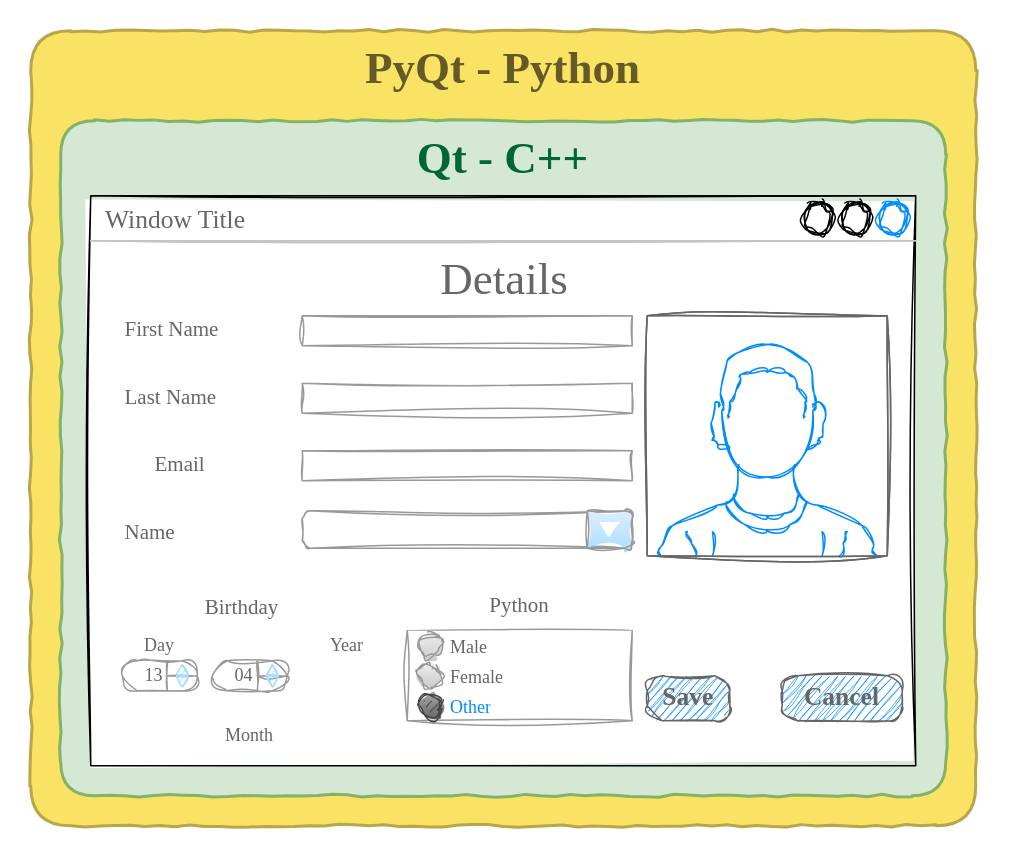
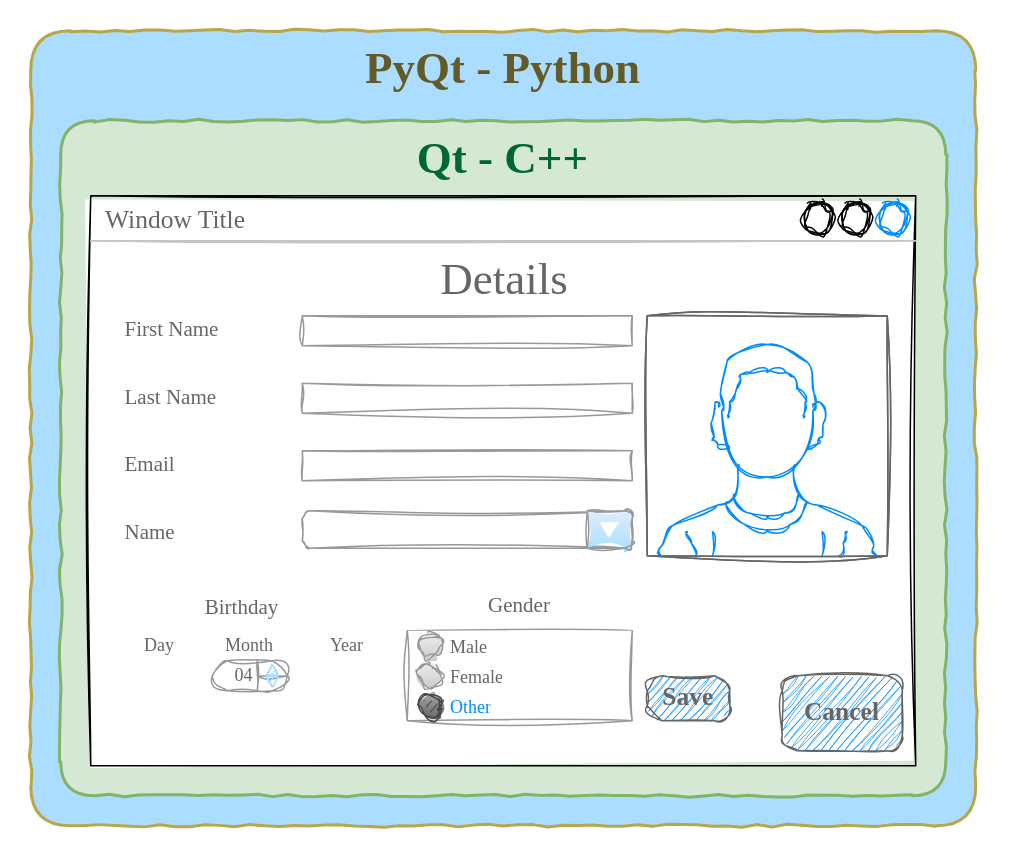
  <mxCell id="0" />
  <mxCell id="1" parent="0" />
- <mxCell id="2" value="PyQt - Python" style="rounded=1;whiteSpace=wrap;html=1;sketch=1;hachureGap=4;jiggle=2;curveFitting=1;fontFamily=Architects Daughter;fontSource=https%3A%2F%2Ffonts.googleapis.com%2Fcss%3Ffamily%3DArchitects%2BDaughter;verticalAlign=top;textShadow=0;fontSize=30;fontStyle=1;fillColor=#fae264;strokeColor=#B8A649;sketchStyle=comic;strokeWidth=2;fontColor=#635A28;arcSize=5;" vertex="1" parent="1"><mxGeometry x="20" y="20" width="630" height="530" as="geometry" /></mxCell>
+ <mxCell id="2" value="PyQt - Python" style="rounded=1;whiteSpace=wrap;html=1;sketch=1;hachureGap=4;jiggle=2;curveFitting=1;fontFamily=Architects Daughter;fontSource=https%3A%2F%2Ffonts.googleapis.com%2Fcss%3Ffamily%3DArchitects%2BDaughter;verticalAlign=top;textShadow=0;fontSize=30;fontStyle=1;fillColor=#aaddff;strokeColor=#B8A649;sketchStyle=comic;strokeWidth=2;fontColor=#635A28;arcSize=5;" vertex="1" parent="1"><mxGeometry x="20" y="20" width="630" height="530" as="geometry" /></mxCell>
  <mxCell id="3" value="Qt - C++" style="rounded=1;whiteSpace=wrap;html=1;sketch=1;hachureGap=4;jiggle=2;curveFitting=1;fontFamily=Architects Daughter;fontSource=https%3A%2F%2Ffonts.googleapis.com%2Fcss%3Ffamily%3DArchitects%2BDaughter;fillColor=#d5e8d4;strokeColor=#82b366;sketchStyle=comic;fontSize=30;verticalAlign=top;fontStyle=1;fontColor=#006633;strokeWidth=2;arcSize=5;" vertex="1" parent="1"><mxGeometry x="40" y="80" width="590" height="450" as="geometry" /></mxCell>
  <mxCell id="4" value="" style="group;fontStyle=1" vertex="1" connectable="0" parent="1"><mxGeometry x="60" y="130" width="596" height="405" as="geometry" /></mxCell>
  <mxCell id="5" value="Window Title" style="strokeWidth=1;shadow=0;dashed=0;align=center;html=1;shape=mxgraph.mockup.containers.window;align=left;verticalAlign=top;spacingLeft=8;strokeColor2=#008cff;strokeColor3=#c4c4c4;fontColor=#666666;mainText=;fontSize=17;labelBackgroundColor=none;whiteSpace=wrap;sketch=1;hachureGap=4;jiggle=2;curveFitting=1;fontFamily=Architects Daughter;fontSource=https%3A%2F%2Ffonts.googleapis.com%2Fcss%3Ffamily%3DArchitects%2BDaughter;" vertex="1" parent="4"><mxGeometry width="550" height="380" as="geometry" /></mxCell>
  <mxCell id="6" value="Save" style="strokeWidth=1;shadow=0;dashed=0;align=center;html=1;shape=mxgraph.mockup.buttons.button;strokeColor=#666666;fontColor=#666666;mainText=;buttonStyle=round;fontSize=17;fontStyle=1;fillColor=#008cff;whiteSpace=wrap;sketch=1;hachureGap=4;jiggle=2;curveFitting=1;fontFamily=Architects Daughter;fontSource=https%3A%2F%2Ffonts.googleapis.com%2Fcss%3Ffamily%3DArchitects%2BDaughter;" vertex="1" parent="4"><mxGeometry x="371" y="320" width="55" height="30" as="geometry" /></mxCell>
- <mxCell id="7" value="Cancel" style="strokeWidth=1;shadow=0;dashed=0;align=center;html=1;shape=mxgraph.mockup.buttons.button;strokeColor=#666666;fontColor=#666666;mainText=;buttonStyle=round;fontSize=17;fontStyle=1;fillColor=#008cff;whiteSpace=wrap;sketch=1;hachureGap=4;jiggle=2;curveFitting=1;fontFamily=Architects Daughter;fontSource=https%3A%2F%2Ffonts.googleapis.com%2Fcss%3Ffamily%3DArchitects%2BDaughter;" vertex="1" parent="4"><mxGeometry x="461" y="320" width="80" height="30" as="geometry" /></mxCell>
+ <mxCell id="7" value="Cancel" style="strokeWidth=1;shadow=0;dashed=0;align=center;html=1;shape=mxgraph.mockup.buttons.button;strokeColor=#666666;fontColor=#666666;mainText=;buttonStyle=round;fontSize=17;fontStyle=1;fillColor=#008cff;whiteSpace=wrap;sketch=1;hachureGap=4;jiggle=2;curveFitting=1;fontFamily=Architects Daughter;fontSource=https%3A%2F%2Ffonts.googleapis.com%2Fcss%3Ffamily%3DArchitects%2BDaughter;" vertex="1" parent="4"><mxGeometry x="461" y="320" width="80" height="50" as="geometry" /></mxCell>
  <mxCell id="8" value="Details" style="text;html=1;align=center;verticalAlign=middle;whiteSpace=wrap;rounded=0;fontFamily=Architects Daughter;fontSource=https%3A%2F%2Ffonts.googleapis.com%2Fcss%3Ffamily%3DArchitects%2BDaughter;fontSize=30;fontColor=#666666;" vertex="1" parent="4"><mxGeometry x="11" y="40" width="530" height="30" as="geometry" /></mxCell>
  <mxCell id="9" value="" style="verticalLabelPosition=bottom;shadow=0;dashed=0;align=center;html=1;verticalAlign=top;strokeWidth=1;shape=mxgraph.mockup.containers.userMale;strokeColor=#666666;strokeColor2=#008cff;sketch=1;hachureGap=4;jiggle=2;curveFitting=1;fontFamily=Architects Daughter;fontSource=https%3A%2F%2Ffonts.googleapis.com%2Fcss%3Ffamily%3DArchitects%2BDaughter;" vertex="1" parent="4"><mxGeometry x="371" y="80" width="160" height="160" as="geometry" /></mxCell>
  <mxCell id="10" value="" style="rounded=0;whiteSpace=wrap;html=1;sketch=1;hachureGap=4;jiggle=2;curveFitting=1;fontFamily=Architects Daughter;fontSource=https%3A%2F%2Ffonts.googleapis.com%2Fcss%3Ffamily%3DArchitects%2BDaughter;strokeColor=#999999;" vertex="1" parent="4"><mxGeometry x="141" y="80" width="220" height="20" as="geometry" /></mxCell>
  <mxCell id="11" value="First Name" style="text;html=1;align=left;verticalAlign=middle;whiteSpace=wrap;rounded=0;fontFamily=Architects Daughter;fontSource=https%3A%2F%2Ffonts.googleapis.com%2Fcss%3Ffamily%3DArchitects%2BDaughter;fontColor=#666666;fontSize=14;" vertex="1" parent="4"><mxGeometry x="21" y="75" width="90" height="30" as="geometry" /></mxCell>
  <mxCell id="12" value="" style="rounded=0;whiteSpace=wrap;html=1;sketch=1;hachureGap=4;jiggle=2;curveFitting=1;fontFamily=Architects Daughter;fontSource=https%3A%2F%2Ffonts.googleapis.com%2Fcss%3Ffamily%3DArchitects%2BDaughter;strokeColor=#999999;" vertex="1" parent="4"><mxGeometry x="141" y="125" width="220" height="20" as="geometry" /></mxCell>
  <mxCell id="13" value="Last Name" style="text;html=1;align=left;verticalAlign=middle;whiteSpace=wrap;rounded=0;fontFamily=Architects Daughter;fontSource=https%3A%2F%2Ffonts.googleapis.com%2Fcss%3Ffamily%3DArchitects%2BDaughter;fontColor=#666666;fontSize=14;" vertex="1" parent="4"><mxGeometry x="21" y="120" width="90" height="30" as="geometry" /></mxCell>
  <mxCell id="14" value="" style="group;fontSize=14;" vertex="1" connectable="0" parent="4"><mxGeometry x="211" y="260" width="150" height="90" as="geometry" /></mxCell>
  <mxCell id="15" value="" style="swimlane;strokeColor=#999999;swimlaneFillColor=#FFFFFF;fillColor=#ffffff;fontColor=#666666;fontStyle=0;childLayout=stackLayout;horizontal=1;startSize=0;horizontalStack=0;resizeParent=1;resizeParentMax=0;resizeLast=0;collapsible=0;marginBottom=0;whiteSpace=wrap;html=1;sketch=1;hachureGap=4;jiggle=2;curveFitting=1;fontFamily=Architects Daughter;fontSource=https%3A%2F%2Ffonts.googleapis.com%2Fcss%3Ffamily%3DArchitects%2BDaughter;fontSize=12;" vertex="1" parent="14"><mxGeometry y="30" width="150" height="60" as="geometry" /></mxCell>
  <mxCell id="16" value="&lt;font color=&quot;#666666&quot; style=&quot;font-size: 12px;&quot;&gt;Male&lt;/font&gt;" style="text;strokeColor=none;align=left;verticalAlign=middle;spacingLeft=27;spacingRight=10;overflow=hidden;points=[[0,0.5],[1,0.5]];portConstraint=eastwest;rotatable=0;whiteSpace=wrap;html=1;fillColor=none;fontColor=inherit;fontSize=14;fontFamily=Architects Daughter;fontSource=https%3A%2F%2Ffonts.googleapis.com%2Fcss%3Ffamily%3DArchitects%2BDaughter;" vertex="1" parent="15"><mxGeometry width="150" height="20" as="geometry" /></mxCell>
  <mxCell id="17" value="" style="shape=ellipse;resizable=0;fillColor=#EEEEEE;strokeColor=#999999;gradientColor=#cccccc;html=1;sketch=1;hachureGap=4;jiggle=2;curveFitting=1;fontFamily=Architects Daughter;fontSource=https%3A%2F%2Ffonts.googleapis.com%2Fcss%3Ffamily%3DArchitects%2BDaughter;" vertex="1" parent="16"><mxGeometry y="0.5" width="15" height="15" relative="1" as="geometry"><mxPoint x="8" y="-7.5" as="offset" /></mxGeometry></mxCell>
  <mxCell id="18" value="&lt;font color=&quot;#666666&quot; style=&quot;font-size: 12px;&quot;&gt;Female&lt;/font&gt;" style="text;strokeColor=none;align=left;verticalAlign=middle;spacingLeft=27;spacingRight=10;overflow=hidden;points=[[0,0.5],[1,0.5]];portConstraint=eastwest;rotatable=0;whiteSpace=wrap;html=1;rSize=5;fillColor=none;fontColor=inherit;fontSize=14;fontFamily=Architects Daughter;fontSource=https%3A%2F%2Ffonts.googleapis.com%2Fcss%3Ffamily%3DArchitects%2BDaughter;" vertex="1" parent="15"><mxGeometry y="20" width="150" height="20" as="geometry" /></mxCell>
  <mxCell id="19" value="" style="shape=ellipse;resizable=0;fillColor=#EEEEEE;strokeColor=#999999;gradientColor=#cccccc;html=1;sketch=1;hachureGap=4;jiggle=2;curveFitting=1;fontFamily=Architects Daughter;fontSource=https%3A%2F%2Ffonts.googleapis.com%2Fcss%3Ffamily%3DArchitects%2BDaughter;" vertex="1" parent="18"><mxGeometry y="0.5" width="15" height="15" relative="1" as="geometry"><mxPoint x="8" y="-7.5" as="offset" /></mxGeometry></mxCell>
  <mxCell id="20" value="&lt;font style=&quot;font-size: 12px;&quot;&gt;Other&lt;/font&gt;" style="text;strokeColor=none;align=left;verticalAlign=middle;spacingLeft=27;spacingRight=10;overflow=hidden;points=[[0,0.5],[1,0.5]];portConstraint=eastwest;rotatable=0;whiteSpace=wrap;html=1;rSize=5;fillColor=none;fontColor=#008CFF;fontSize=14;fontFamily=Architects Daughter;fontSource=https%3A%2F%2Ffonts.googleapis.com%2Fcss%3Ffamily%3DArchitects%2BDaughter;" vertex="1" parent="15"><mxGeometry y="40" width="150" height="20" as="geometry" /></mxCell>
  <mxCell id="21" value="" style="shape=ellipse;resizable=0;fillColor=#AAAAAA;gradientColor=#666666;strokeColor=#444444;html=1;sketch=1;hachureGap=4;jiggle=2;curveFitting=1;fontFamily=Architects Daughter;fontSource=https%3A%2F%2Ffonts.googleapis.com%2Fcss%3Ffamily%3DArchitects%2BDaughter;" vertex="1" parent="20"><mxGeometry y="0.5" width="15" height="15" relative="1" as="geometry"><mxPoint x="8" y="-7.5" as="offset" /></mxGeometry></mxCell>
  <mxCell id="22" value="" style="shape=ellipse;resizable=0;fillColor=#444444;strokeColor=none;html=1;sketch=1;hachureGap=4;jiggle=2;curveFitting=1;fontFamily=Architects Daughter;fontSource=https%3A%2F%2Ffonts.googleapis.com%2Fcss%3Ffamily%3DArchitects%2BDaughter;" vertex="1" parent="21"><mxGeometry x="0.2" y="0.2" width="9" height="9" relative="1" as="geometry" /></mxCell>
- <mxCell id="23" value="Python" style="text;html=1;align=center;verticalAlign=bottom;whiteSpace=wrap;rounded=0;fontFamily=Architects Daughter;fontSource=https%3A%2F%2Ffonts.googleapis.com%2Fcss%3Ffamily%3DArchitects%2BDaughter;fontColor=#666666;fontSize=14;" vertex="1" parent="14"><mxGeometry width="150" height="25" as="geometry" /></mxCell>
+ <mxCell id="23" value="Gender" style="text;html=1;align=center;verticalAlign=bottom;whiteSpace=wrap;rounded=0;fontFamily=Architects Daughter;fontSource=https%3A%2F%2Ffonts.googleapis.com%2Fcss%3Ffamily%3DArchitects%2BDaughter;fontColor=#666666;fontSize=14;" vertex="1" parent="14"><mxGeometry width="150" height="25" as="geometry" /></mxCell>
  <mxCell id="24" value="" style="strokeWidth=1;shadow=0;dashed=0;align=center;html=1;shape=mxgraph.mockup.forms.comboBox;strokeColor=#999999;fillColor=#ddeeff;align=left;fillColor2=#aaddff;mainText=;fontColor=#666666;fontSize=17;spacingLeft=3;sketch=1;hachureGap=4;jiggle=2;curveFitting=1;fontFamily=Architects Daughter;fontSource=https%3A%2F%2Ffonts.googleapis.com%2Fcss%3Ffamily%3DArchitects%2BDaughter;" vertex="1" parent="4"><mxGeometry x="141" y="210" width="220" height="25" as="geometry" /></mxCell>
  <mxCell id="25" value="Day" style="text;html=1;align=center;verticalAlign=middle;whiteSpace=wrap;rounded=0;fontFamily=Architects Daughter;fontSource=https%3A%2F%2Ffonts.googleapis.com%2Fcss%3Ffamily%3DArchitects%2BDaughter;fontColor=#666666;fontSize=12;" vertex="1" parent="4"><mxGeometry x="21" y="290" width="50" height="20" as="geometry" /></mxCell>
  <mxCell id="26" value="" style="rounded=0;whiteSpace=wrap;html=1;sketch=1;hachureGap=4;jiggle=2;curveFitting=1;fontFamily=Architects Daughter;fontSource=https%3A%2F%2Ffonts.googleapis.com%2Fcss%3Ffamily%3DArchitects%2BDaughter;strokeColor=#999999;" vertex="1" parent="4"><mxGeometry x="141" y="170" width="220" height="20" as="geometry" /></mxCell>
- <mxCell id="27" value="Email" style="text;html=1;align=left;verticalAlign=middle;whiteSpace=wrap;rounded=0;fontFamily=Architects Daughter;fontSource=https%3A%2F%2Ffonts.googleapis.com%2Fcss%3Ffamily%3DArchitects%2BDaughter;fontColor=#666666;fontSize=14;" vertex="1" parent="4"><mxGeometry x="41" y="165" width="90" height="30" as="geometry" /></mxCell>
- <mxCell id="28" value="&lt;table style=&quot;width: 100%; height: 100%; font-size: 12px;&quot; cellspacing=&quot;0&quot; cellpadding=&quot;0&quot;&gt;&lt;tbody style=&quot;font-size: 12px;&quot;&gt;&lt;tr style=&quot;font-size: 12px;&quot;&gt;&lt;td style=&quot;width: 85%; font-size: 12px;&quot;&gt;13&lt;/td&gt;&lt;td style=&quot;width: 15%; font-size: 12px;&quot;&gt;&lt;/td&gt;&lt;/tr&gt;&lt;/tbody&gt;&lt;/table&gt;" style="strokeWidth=1;shadow=0;dashed=0;align=center;html=1;shape=mxgraph.mockup.forms.spinner;strokeColor=#999999;spinLayout=right;spinStyle=normal;adjStyle=triangle;fillColor=#aaddff;fontSize=12;fontColor=#666666;mainText=;html=1;overflow=fill;sketch=1;hachureGap=4;jiggle=2;curveFitting=1;fontFamily=Architects Daughter;fontSource=https%3A%2F%2Ffonts.googleapis.com%2Fcss%3Ffamily%3DArchitects%2BDaughter;" vertex="1" parent="4"><mxGeometry x="21" y="310" width="50" height="20" as="geometry" /></mxCell>
+ <mxCell id="27" value="Email" style="text;html=1;align=left;verticalAlign=middle;whiteSpace=wrap;rounded=0;fontFamily=Architects Daughter;fontSource=https%3A%2F%2Ffonts.googleapis.com%2Fcss%3Ffamily%3DArchitects%2BDaughter;fontColor=#666666;fontSize=14;" vertex="1" parent="4"><mxGeometry x="21" y="165" width="90" height="30" as="geometry" /></mxCell>
  <mxCell id="29" value="&lt;table style=&quot;width: 100%; height: 100%; font-size: 12px;&quot; cellspacing=&quot;0&quot; cellpadding=&quot;0&quot;&gt;&lt;tbody style=&quot;font-size: 12px;&quot;&gt;&lt;tr style=&quot;font-size: 12px;&quot;&gt;&lt;td style=&quot;width: 85%; font-size: 12px;&quot;&gt;04&lt;/td&gt;&lt;td style=&quot;width: 15%; font-size: 12px;&quot;&gt;&lt;/td&gt;&lt;/tr&gt;&lt;/tbody&gt;&lt;/table&gt;" style="strokeWidth=1;shadow=0;dashed=0;align=center;html=1;shape=mxgraph.mockup.forms.spinner;strokeColor=#999999;spinLayout=right;spinStyle=normal;adjStyle=triangle;fillColor=#aaddff;fontSize=12;fontColor=#666666;mainText=;html=1;overflow=fill;sketch=1;hachureGap=4;jiggle=2;curveFitting=1;fontFamily=Architects Daughter;fontSource=https%3A%2F%2Ffonts.googleapis.com%2Fcss%3Ffamily%3DArchitects%2BDaughter;" vertex="1" parent="4"><mxGeometry x="81" y="310" width="50" height="20" as="geometry" /></mxCell>
  <mxCell id="30" value="Birthday" style="text;html=1;align=center;verticalAlign=middle;whiteSpace=wrap;rounded=0;fontFamily=Architects Daughter;fontSource=https%3A%2F%2Ffonts.googleapis.com%2Fcss%3Ffamily%3DArchitects%2BDaughter;fontColor=#666666;fontSize=14;" vertex="1" parent="4"><mxGeometry x="11" y="260" width="180" height="30" as="geometry" /></mxCell>
- <mxCell id="31" value="Month" style="text;html=1;align=center;verticalAlign=middle;whiteSpace=wrap;rounded=0;fontFamily=Architects Daughter;fontSource=https%3A%2F%2Ffonts.googleapis.com%2Fcss%3Ffamily%3DArchitects%2BDaughter;fontColor=#666666;fontSize=12;" vertex="1" parent="4"><mxGeometry x="81" y="350" width="50" height="20" as="geometry" /></mxCell>
+ <mxCell id="31" value="Month" style="text;html=1;align=center;verticalAlign=middle;whiteSpace=wrap;rounded=0;fontFamily=Architects Daughter;fontSource=https%3A%2F%2Ffonts.googleapis.com%2Fcss%3Ffamily%3DArchitects%2BDaughter;fontColor=#666666;fontSize=12;" vertex="1" parent="4"><mxGeometry x="81" y="290" width="50" height="20" as="geometry" /></mxCell>
  <mxCell id="32" value="Year" style="text;html=1;align=center;verticalAlign=middle;whiteSpace=wrap;rounded=0;fontFamily=Architects Daughter;fontSource=https%3A%2F%2Ffonts.googleapis.com%2Fcss%3Ffamily%3DArchitects%2BDaughter;fontColor=#666666;fontSize=12;" vertex="1" parent="4"><mxGeometry x="141" y="290" width="60" height="20" as="geometry" /></mxCell>
  <mxCell id="33" value="Name" style="text;html=1;align=left;verticalAlign=middle;whiteSpace=wrap;rounded=0;fontFamily=Architects Daughter;fontSource=https%3A%2F%2Ffonts.googleapis.com%2Fcss%3Ffamily%3DArchitects%2BDaughter;fontColor=#666666;fontSize=14;" vertex="1" parent="4"><mxGeometry x="21" y="210" width="90" height="30" as="geometry" /></mxCell>
